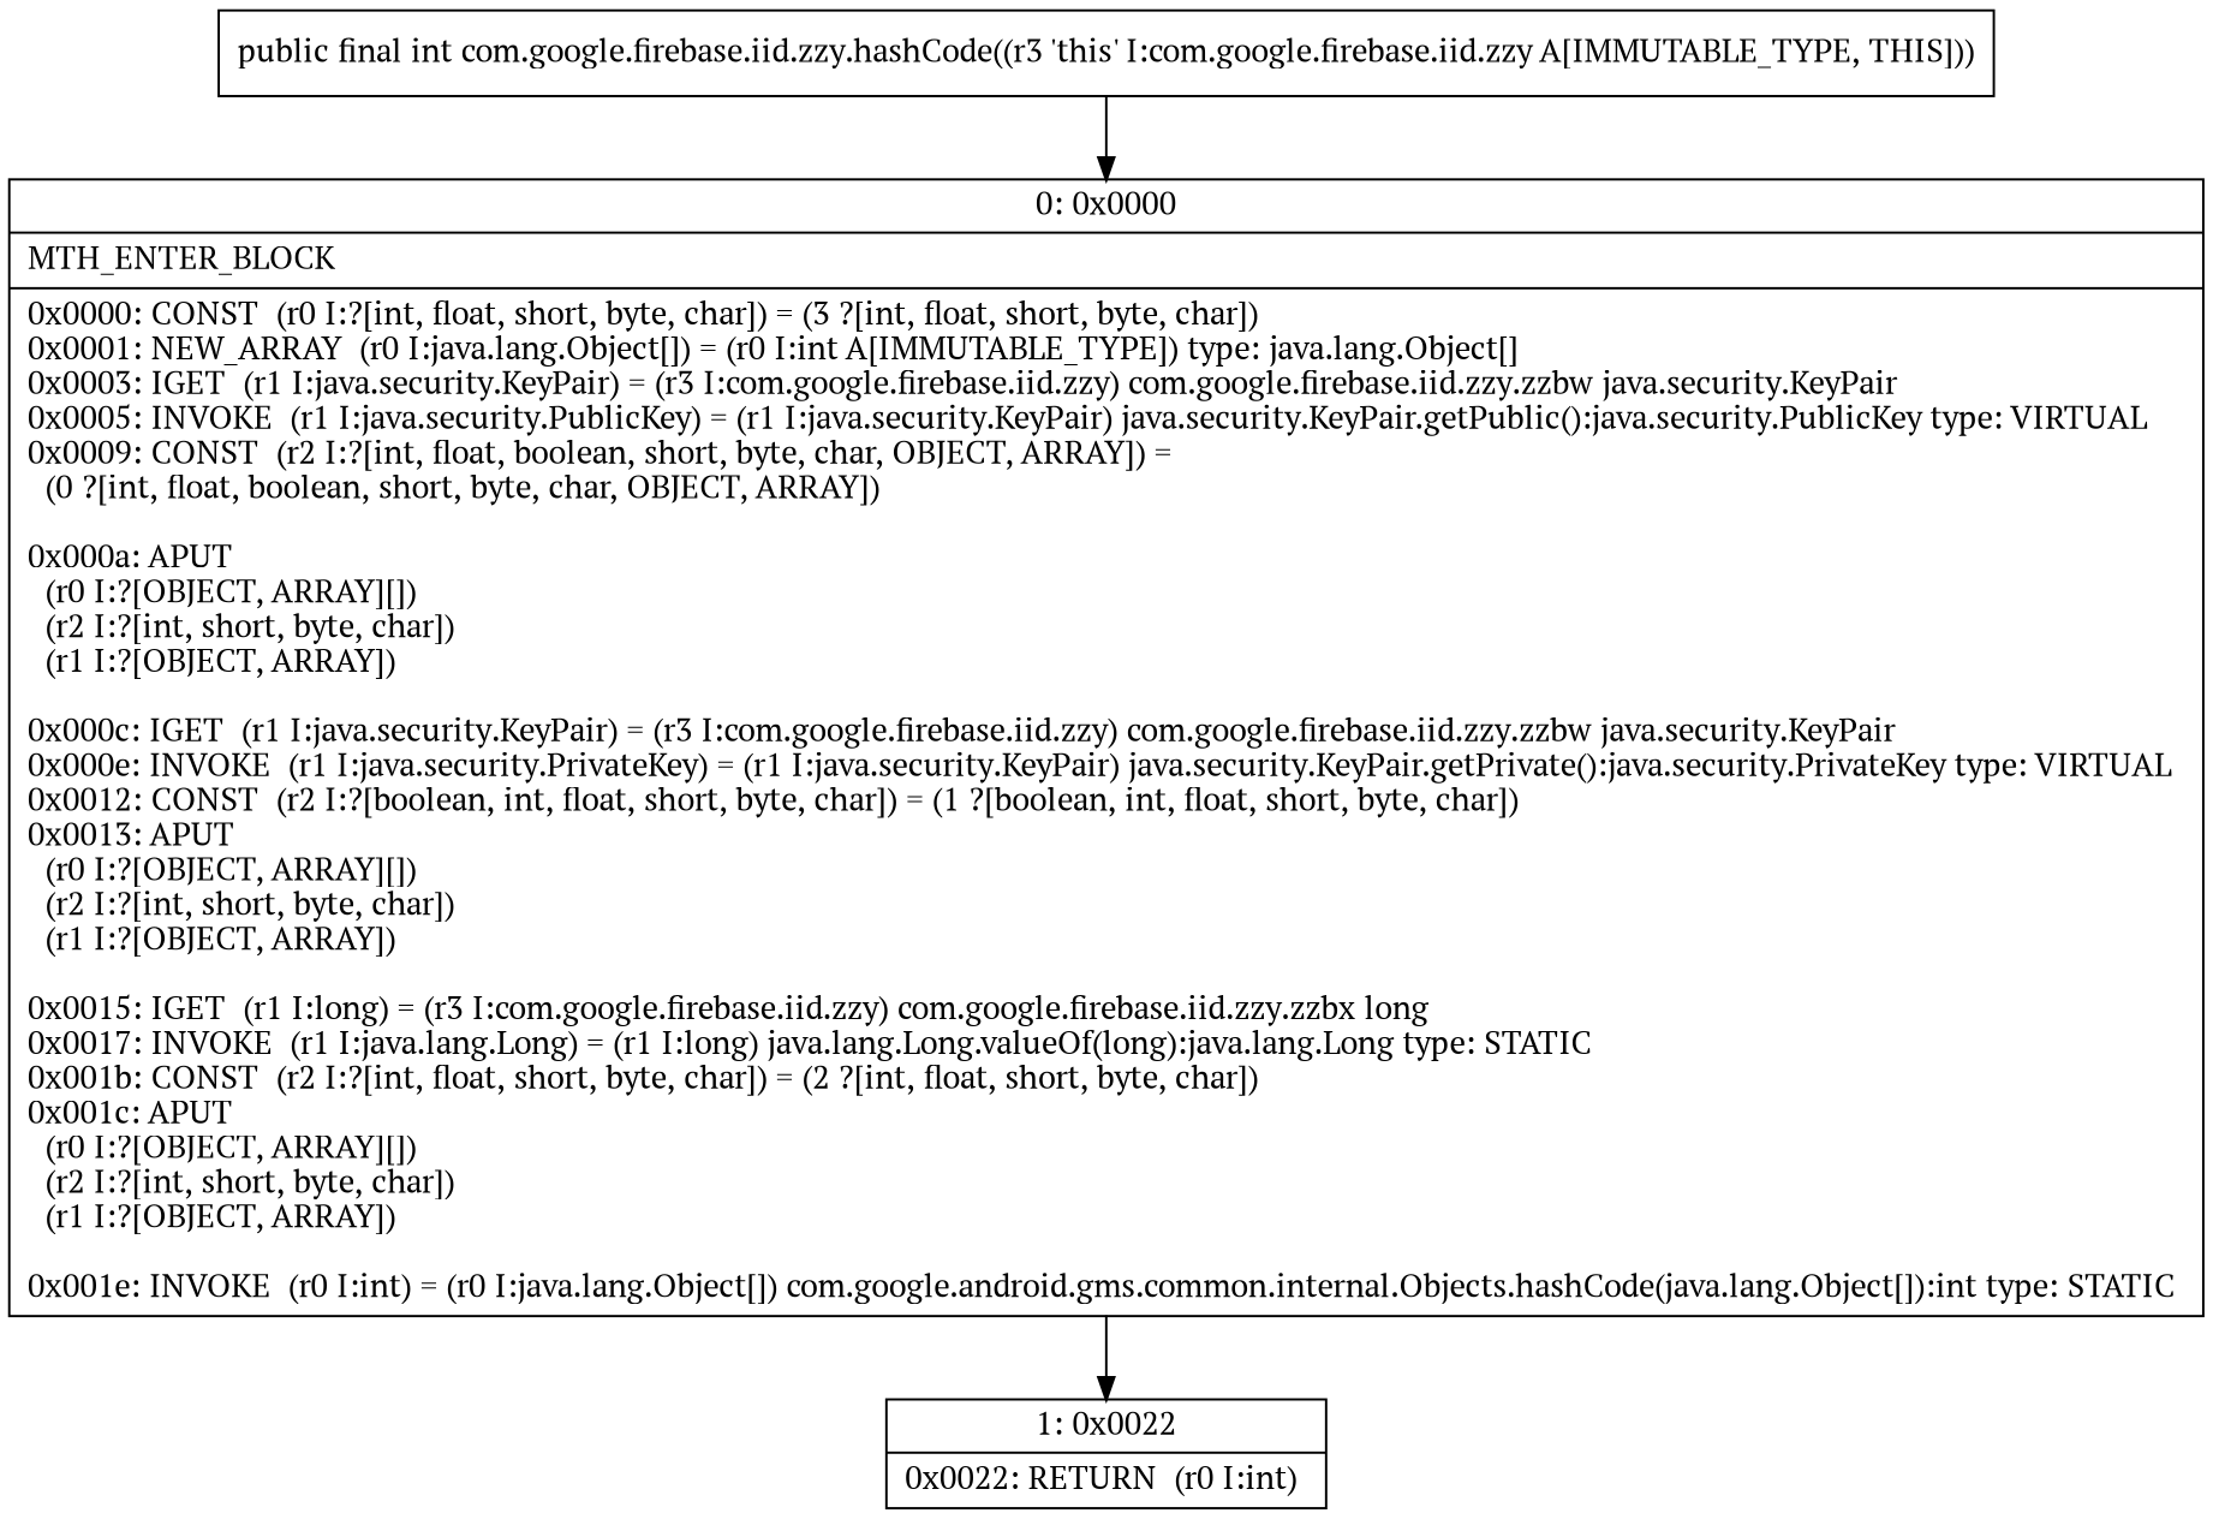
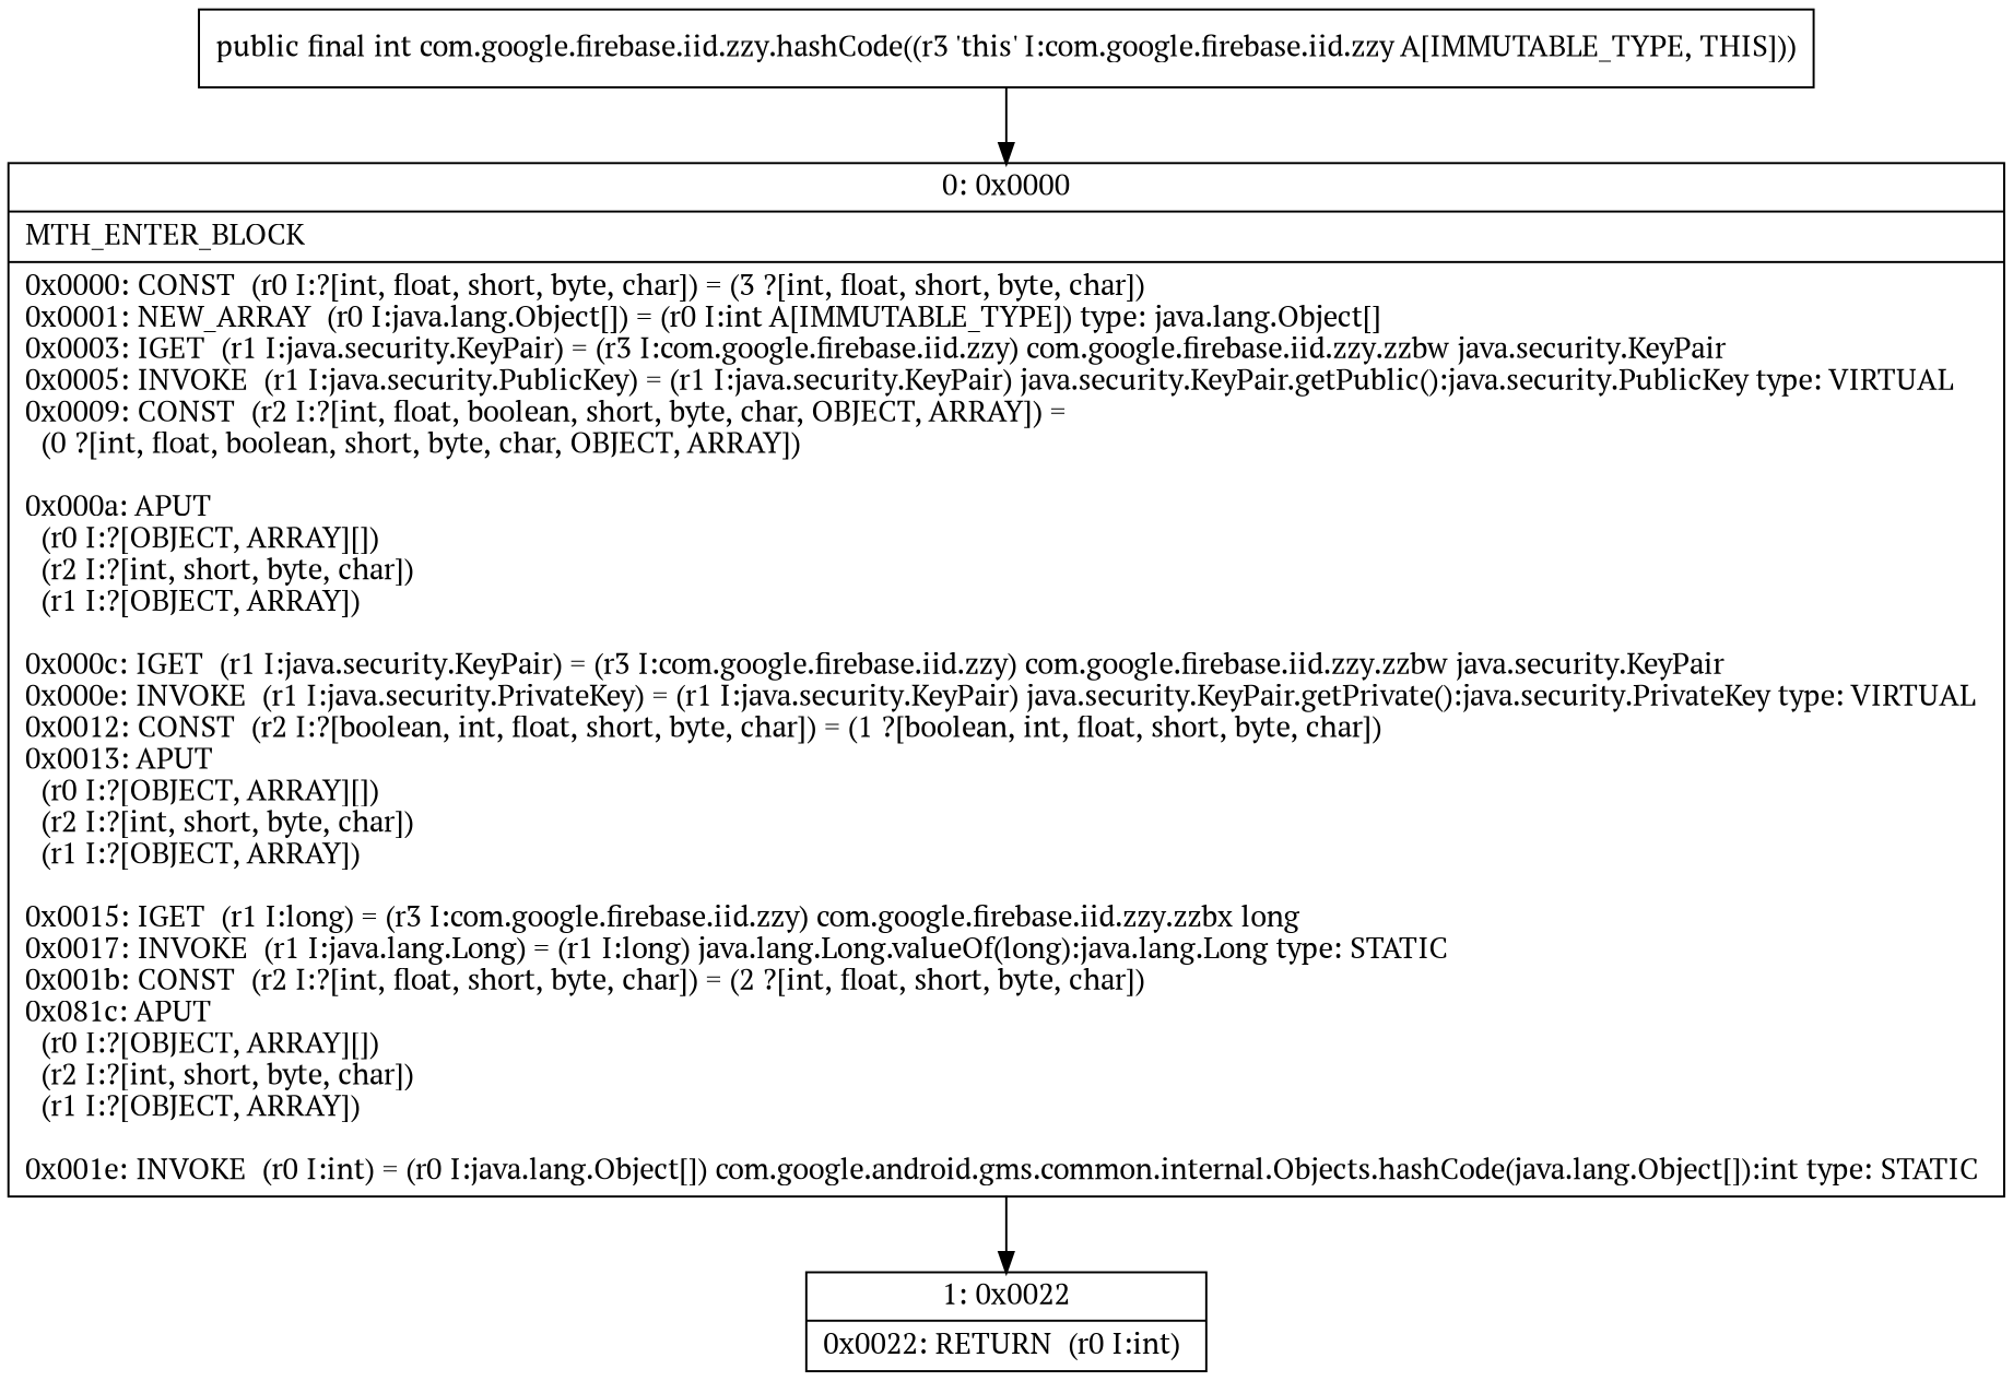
  digraph {
    fontname="PT Serif"
    node [shape=record fontname="PT Serif"]
    edge [fontname="PT Serif"]
-   n1 [label="{0\:\ 0x0000|MTH_ENTER_BLOCK\l|0x0000: CONST  (r0 I:?[int, float, short, byte, char]) = (3 ?[int, float, short, byte, char]) \l0x0001: NEW_ARRAY  (r0 I:java.lang.Object[]) = (r0 I:int A[IMMUTABLE_TYPE]) type: java.lang.Object[] \l0x0003: IGET  (r1 I:java.security.KeyPair) = (r3 I:com.google.firebase.iid.zzy) com.google.firebase.iid.zzy.zzbw java.security.KeyPair \l0x0005: INVOKE  (r1 I:java.security.PublicKey) = (r1 I:java.security.KeyPair) java.security.KeyPair.getPublic():java.security.PublicKey type: VIRTUAL \l0x0009: CONST  (r2 I:?[int, float, boolean, short, byte, char, OBJECT, ARRAY]) = \l  (0 ?[int, float, boolean, short, byte, char, OBJECT, ARRAY])\l \l0x000a: APUT  \l  (r0 I:?[OBJECT, ARRAY][])\l  (r2 I:?[int, short, byte, char])\l  (r1 I:?[OBJECT, ARRAY])\l \l0x000c: IGET  (r1 I:java.security.KeyPair) = (r3 I:com.google.firebase.iid.zzy) com.google.firebase.iid.zzy.zzbw java.security.KeyPair \l0x000e: INVOKE  (r1 I:java.security.PrivateKey) = (r1 I:java.security.KeyPair) java.security.KeyPair.getPrivate():java.security.PrivateKey type: VIRTUAL \l0x0012: CONST  (r2 I:?[boolean, int, float, short, byte, char]) = (1 ?[boolean, int, float, short, byte, char]) \l0x0013: APUT  \l  (r0 I:?[OBJECT, ARRAY][])\l  (r2 I:?[int, short, byte, char])\l  (r1 I:?[OBJECT, ARRAY])\l \l0x0015: IGET  (r1 I:long) = (r3 I:com.google.firebase.iid.zzy) com.google.firebase.iid.zzy.zzbx long \l0x0017: INVOKE  (r1 I:java.lang.Long) = (r1 I:long) java.lang.Long.valueOf(long):java.lang.Long type: STATIC \l0x001b: CONST  (r2 I:?[int, float, short, byte, char]) = (2 ?[int, float, short, byte, char]) \l0x001c: APUT  \l  (r0 I:?[OBJECT, ARRAY][])\l  (r2 I:?[int, short, byte, char])\l  (r1 I:?[OBJECT, ARRAY])\l \l0x001e: INVOKE  (r0 I:int) = (r0 I:java.lang.Object[]) com.google.android.gms.common.internal.Objects.hashCode(java.lang.Object[]):int type: STATIC \l}"]
+   n1 [label="{0\:\ 0x0000|MTH_ENTER_BLOCK\l|0x0000: CONST  (r0 I:?[int, float, short, byte, char]) = (3 ?[int, float, short, byte, char]) \l0x0001: NEW_ARRAY  (r0 I:java.lang.Object[]) = (r0 I:int A[IMMUTABLE_TYPE]) type: java.lang.Object[] \l0x0003: IGET  (r1 I:java.security.KeyPair) = (r3 I:com.google.firebase.iid.zzy) com.google.firebase.iid.zzy.zzbw java.security.KeyPair \l0x0005: INVOKE  (r1 I:java.security.PublicKey) = (r1 I:java.security.KeyPair) java.security.KeyPair.getPublic():java.security.PublicKey type: VIRTUAL \l0x0009: CONST  (r2 I:?[int, float, boolean, short, byte, char, OBJECT, ARRAY]) = \l  (0 ?[int, float, boolean, short, byte, char, OBJECT, ARRAY])\l \l0x000a: APUT  \l  (r0 I:?[OBJECT, ARRAY][])\l  (r2 I:?[int, short, byte, char])\l  (r1 I:?[OBJECT, ARRAY])\l \l0x000c: IGET  (r1 I:java.security.KeyPair) = (r3 I:com.google.firebase.iid.zzy) com.google.firebase.iid.zzy.zzbw java.security.KeyPair \l0x000e: INVOKE  (r1 I:java.security.PrivateKey) = (r1 I:java.security.KeyPair) java.security.KeyPair.getPrivate():java.security.PrivateKey type: VIRTUAL \l0x0012: CONST  (r2 I:?[boolean, int, float, short, byte, char]) = (1 ?[boolean, int, float, short, byte, char]) \l0x0013: APUT  \l  (r0 I:?[OBJECT, ARRAY][])\l  (r2 I:?[int, short, byte, char])\l  (r1 I:?[OBJECT, ARRAY])\l \l0x0015: IGET  (r1 I:long) = (r3 I:com.google.firebase.iid.zzy) com.google.firebase.iid.zzy.zzbx long \l0x0017: INVOKE  (r1 I:java.lang.Long) = (r1 I:long) java.lang.Long.valueOf(long):java.lang.Long type: STATIC \l0x001b: CONST  (r2 I:?[int, float, short, byte, char]) = (2 ?[int, float, short, byte, char]) \l0x081c: APUT  \l  (r0 I:?[OBJECT, ARRAY][])\l  (r2 I:?[int, short, byte, char])\l  (r1 I:?[OBJECT, ARRAY])\l \l0x001e: INVOKE  (r0 I:int) = (r0 I:java.lang.Object[]) com.google.android.gms.common.internal.Objects.hashCode(java.lang.Object[]):int type: STATIC \l}"]
    n2 [label="{1\:\ 0x0022|0x0022: RETURN  (r0 I:int) \l}"]
    n3 [label="{public final int com.google.firebase.iid.zzy.hashCode((r3 'this' I:com.google.firebase.iid.zzy A[IMMUTABLE_TYPE, THIS])) }"]
    n1 -> n2
    n3 -> n1
  }
